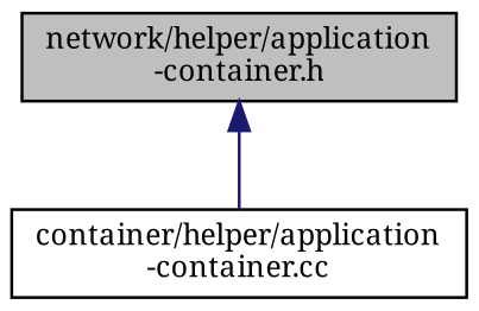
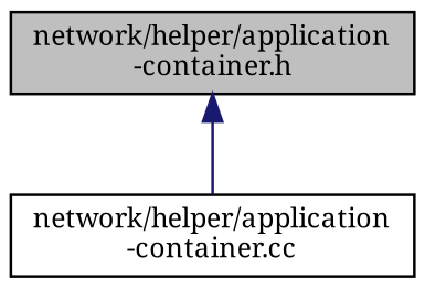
  digraph {
    fontname="Noto Serif"
    node [color=black fontname="Noto Serif" fontsize=10 shape=record style=filled]
    n1 [fillcolor=grey75 fontcolor=black height=0.2 label="network/helper/application\l-container.h" width=0.4]
-   n2 [fillcolor=white height=0.2 label="container/helper/application\l-container.cc" width=0.4]
+   n2 [fillcolor=white height=0.2 label="network/helper/application\l-container.cc" width=0.4]
    n1 -> n2 [color=midnightblue dir=back fontname="Noto Serif" fontsize=10 labelfontname=Helvetica labelfontsize=10 style=solid]
  }
